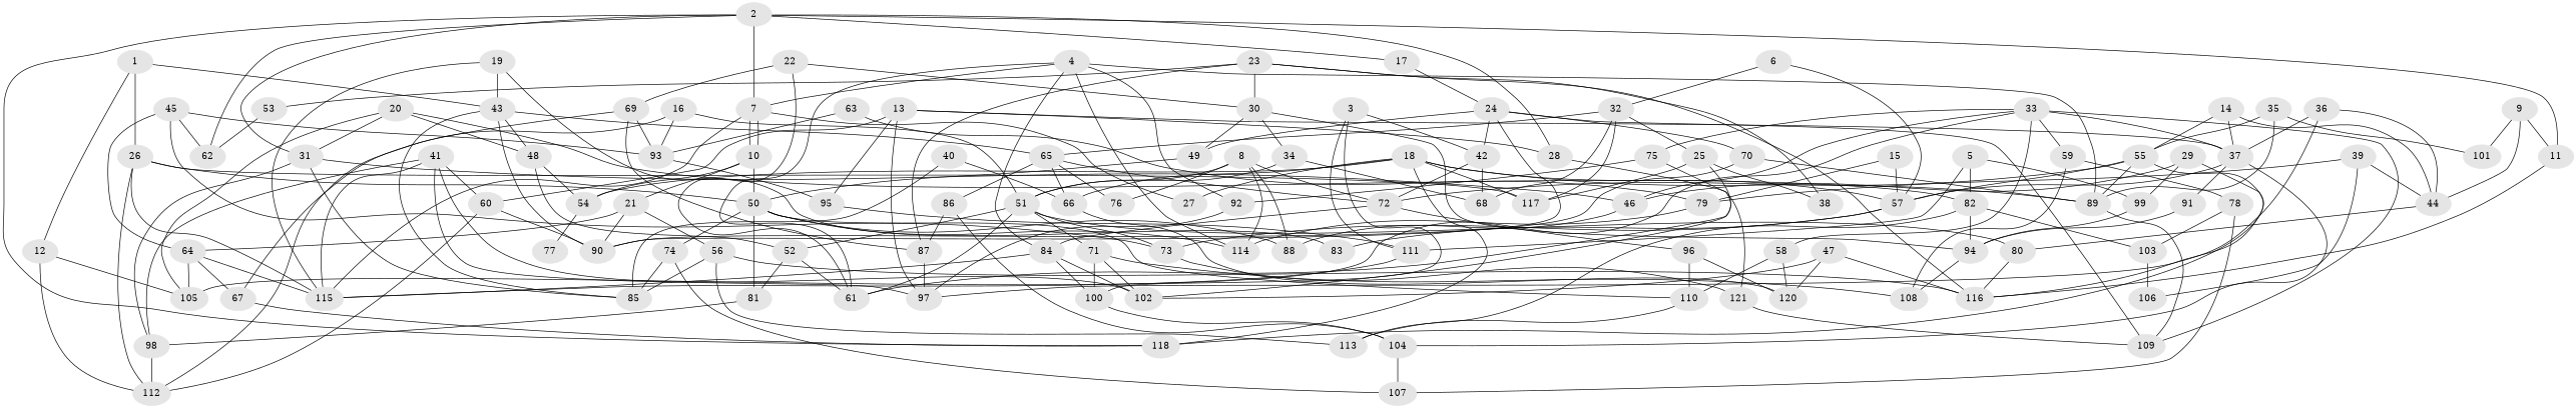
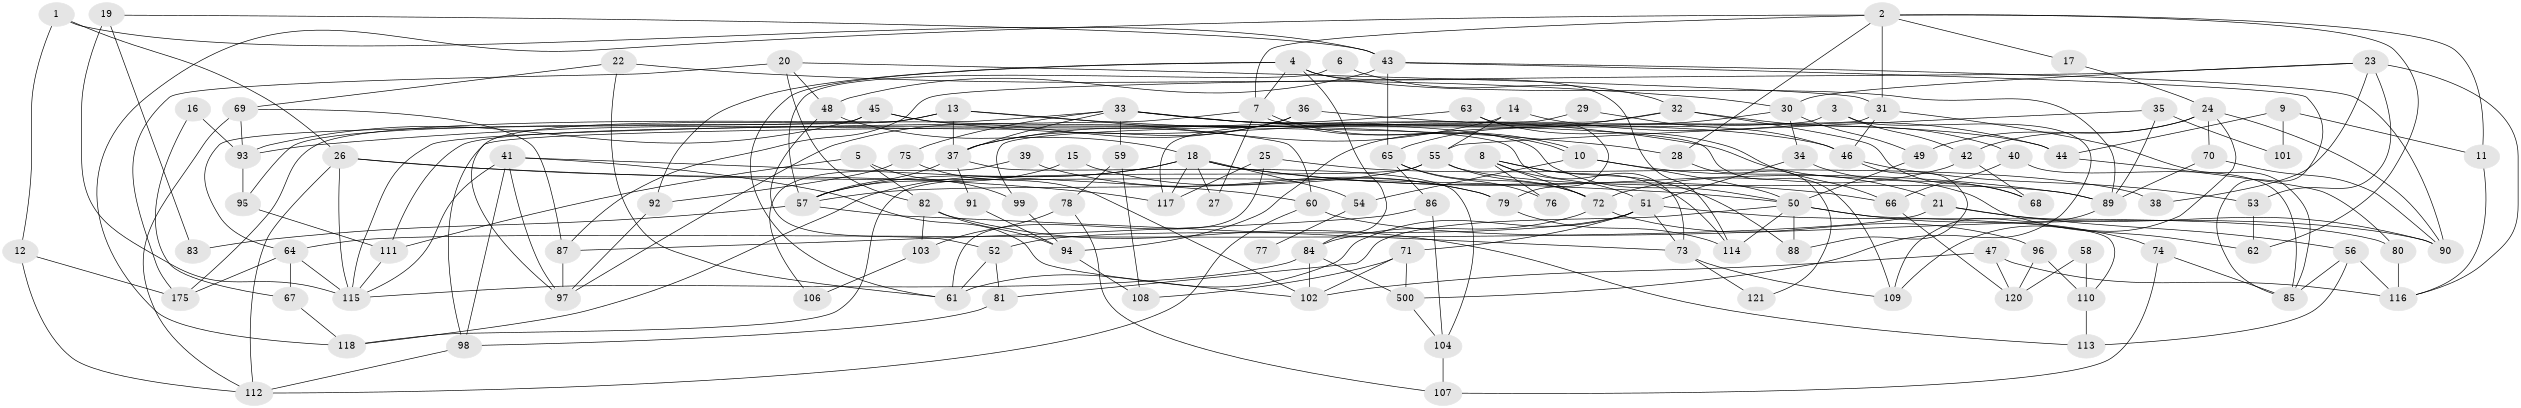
  graph {
    node [color=gray90 style=filled]
    1
    12
    26
    43
-   105
+   105 [label=175]
    112
    115
    50
    117
    48
    90
    85
    65
    2
    7
    11
    17
    28
    31
    62
    118
    10
    27
    116
    24
    121
    46
    98
    3
    42
-   100
+   100 [label=500]
    111
    72
    68
    104
    4
    61
    84
    89
    92
    114
    102
    109
    97
    5
    82
    99
    94
    113
    103
    6
    32
    57
    40
    83
    73
    21
    54
    8
    51
    76
    88
    80
    52
    71
    96
    9
    44
    101
    56
    64
    74
    81
    110
    77
    13
    37
    60
    95
    91
    14
    55
    15
    79
    16
    67
    93
    49
    70
    18
    66
    120
    19
    20
    22
    30
    69
    34
    87
    23
    38
    53
    25
    29
    108
    86
    33
    58
    59
    75
    78
    35
    36
    107
    39
    106
    41
    45
    47
    63
    1 -- 12
    1 -- 26
    1 -- 43
    12 -- 105
    12 -- 112
    26 -- 112
    26 -- 115
    26 -- 50
    26 -- 117
    43 -- 48
    43 -- 90
    43 -- 85
    43 -- 65
    50 -- 114
    50 -- 88
    50 -- 74
    50 -- 81
    50 -- 110
-   48 -- 54
+   48 -- 18
    48 -- 52
    65 -- 72
    65 -- 76
    65 -- 86
    2 -- 7
    2 -- 11
    2 -- 17
    2 -- 28
    2 -- 31
    2 -- 62
    2 -- 118
    7 -- 115
    7 -- 10
    7 -- 10
    7 -- 27
    11 -- 116
    17 -- 24
    28 -- 121
    31 -- 85
    31 -- 46
    31 -- 98
    10 -- 50
    10 -- 21
    10 -- 54
    24 -- 90
    24 -- 42
    24 -- 109
    24 -- 49
    24 -- 70
    46 -- 88
+   46 -- 53
    98 -- 112
    3 -- 42
    3 -- 100
    3 -- 111
    42 -- 72
    42 -- 68
    100 -- 104
    111 -- 115
    72 -- 84
    72 -- 96
    104 -- 107
    4 -- 7
    4 -- 61
    4 -- 84
    4 -- 89
    4 -- 92
    4 -- 114
    84 -- 115
    84 -- 100
    84 -- 102
    89 -- 109
    92 -- 97
    5 -- 111
    5 -- 82
    5 -- 99
    82 -- 94
    82 -- 113
    82 -- 103
    99 -- 94
    94 -- 108
    103 -- 106
    6 -- 32
    6 -- 57
    32 -- 117
    32 -- 65
    32 -- 68
-   32 -- 25
+   32 -- 40
    57 -- 83
    57 -- 73
    40 -- 85
    40 -- 66
    73 -- 121
-   121 -- 109
+   73 -- 109
    21 -- 90
    21 -- 56
    21 -- 64
    54 -- 77
    8 -- 72
    8 -- 114
    8 -- 51
    8 -- 76
    8 -- 88
    51 -- 61
    51 -- 73
    51 -- 80
    51 -- 52
    51 -- 71
    80 -- 116
    52 -- 61
    52 -- 81
    71 -- 100
    71 -- 102
    71 -- 108
    96 -- 110
    96 -- 120
    9 -- 11
    9 -- 44
    9 -- 101
    44 -- 80
    56 -- 85
    56 -- 116
    56 -- 113
    64 -- 105
    64 -- 115
    64 -- 67
    74 -- 85
    74 -- 107
    81 -- 98
    110 -- 113
    13 -- 28
    13 -- 97
    13 -- 37
    13 -- 60
    13 -- 95
    37 -- 104
    37 -- 57
    37 -- 91
    60 -- 112
    60 -- 90
    95 -- 111
    91 -- 94
    14 -- 44
    14 -- 37
    14 -- 55
    55 -- 118
    55 -- 72
    55 -- 89
    55 -- 57
    15 -- 57
    15 -- 79
    79 -- 114
-   16 -- 51
    16 -- 67
    16 -- 93
    67 -- 118
    93 -- 95
    49 -- 50
    70 -- 90
    70 -- 89
    18 -- 117
    18 -- 118
    18 -- 27
    18 -- 89
    18 -- 57
    18 -- 54
    18 -- 66
    66 -- 120
    19 -- 43
    19 -- 115
    19 -- 83
    20 -- 105
    20 -- 48
    20 -- 31
    20 -- 82
    22 -- 61
    22 -- 30
    22 -- 69
    30 -- 94
    30 -- 49
    30 -- 34
    69 -- 112
    69 -- 93
    69 -- 87
    34 -- 68
    34 -- 51
    87 -- 97
    23 -- 116
    23 -- 30
    23 -- 87
    23 -- 38
    23 -- 53
    53 -- 62
    25 -- 117
    25 -- 61
    25 -- 38
-   29 -- 116
    29 -- 46
    29 -- 99
    86 -- 104
    86 -- 87
    33 -- 105
    33 -- 46
    33 -- 109
    33 -- 37
-   33 -- 58
+   33 -- 50
    33 -- 59
    33 -- 75
    58 -- 110
    58 -- 120
    59 -- 108
    59 -- 78
    75 -- 92
    75 -- 102
    78 -- 103
    78 -- 107
    35 -- 89
    35 -- 101
    35 -- 55
    36 -- 97
    36 -- 44
    36 -- 37
-   39 -- 44
    39 -- 79
    39 -- 106
    41 -- 115
    41 -- 98
    41 -- 102
    41 -- 97
    41 -- 60
    45 -- 62
    45 -- 73
    45 -- 64
    45 -- 93
    47 -- 116
    47 -- 102
    47 -- 120
    63 -- 79
    63 -- 93
-   65 -- 66
+   63 -- 66
  }
